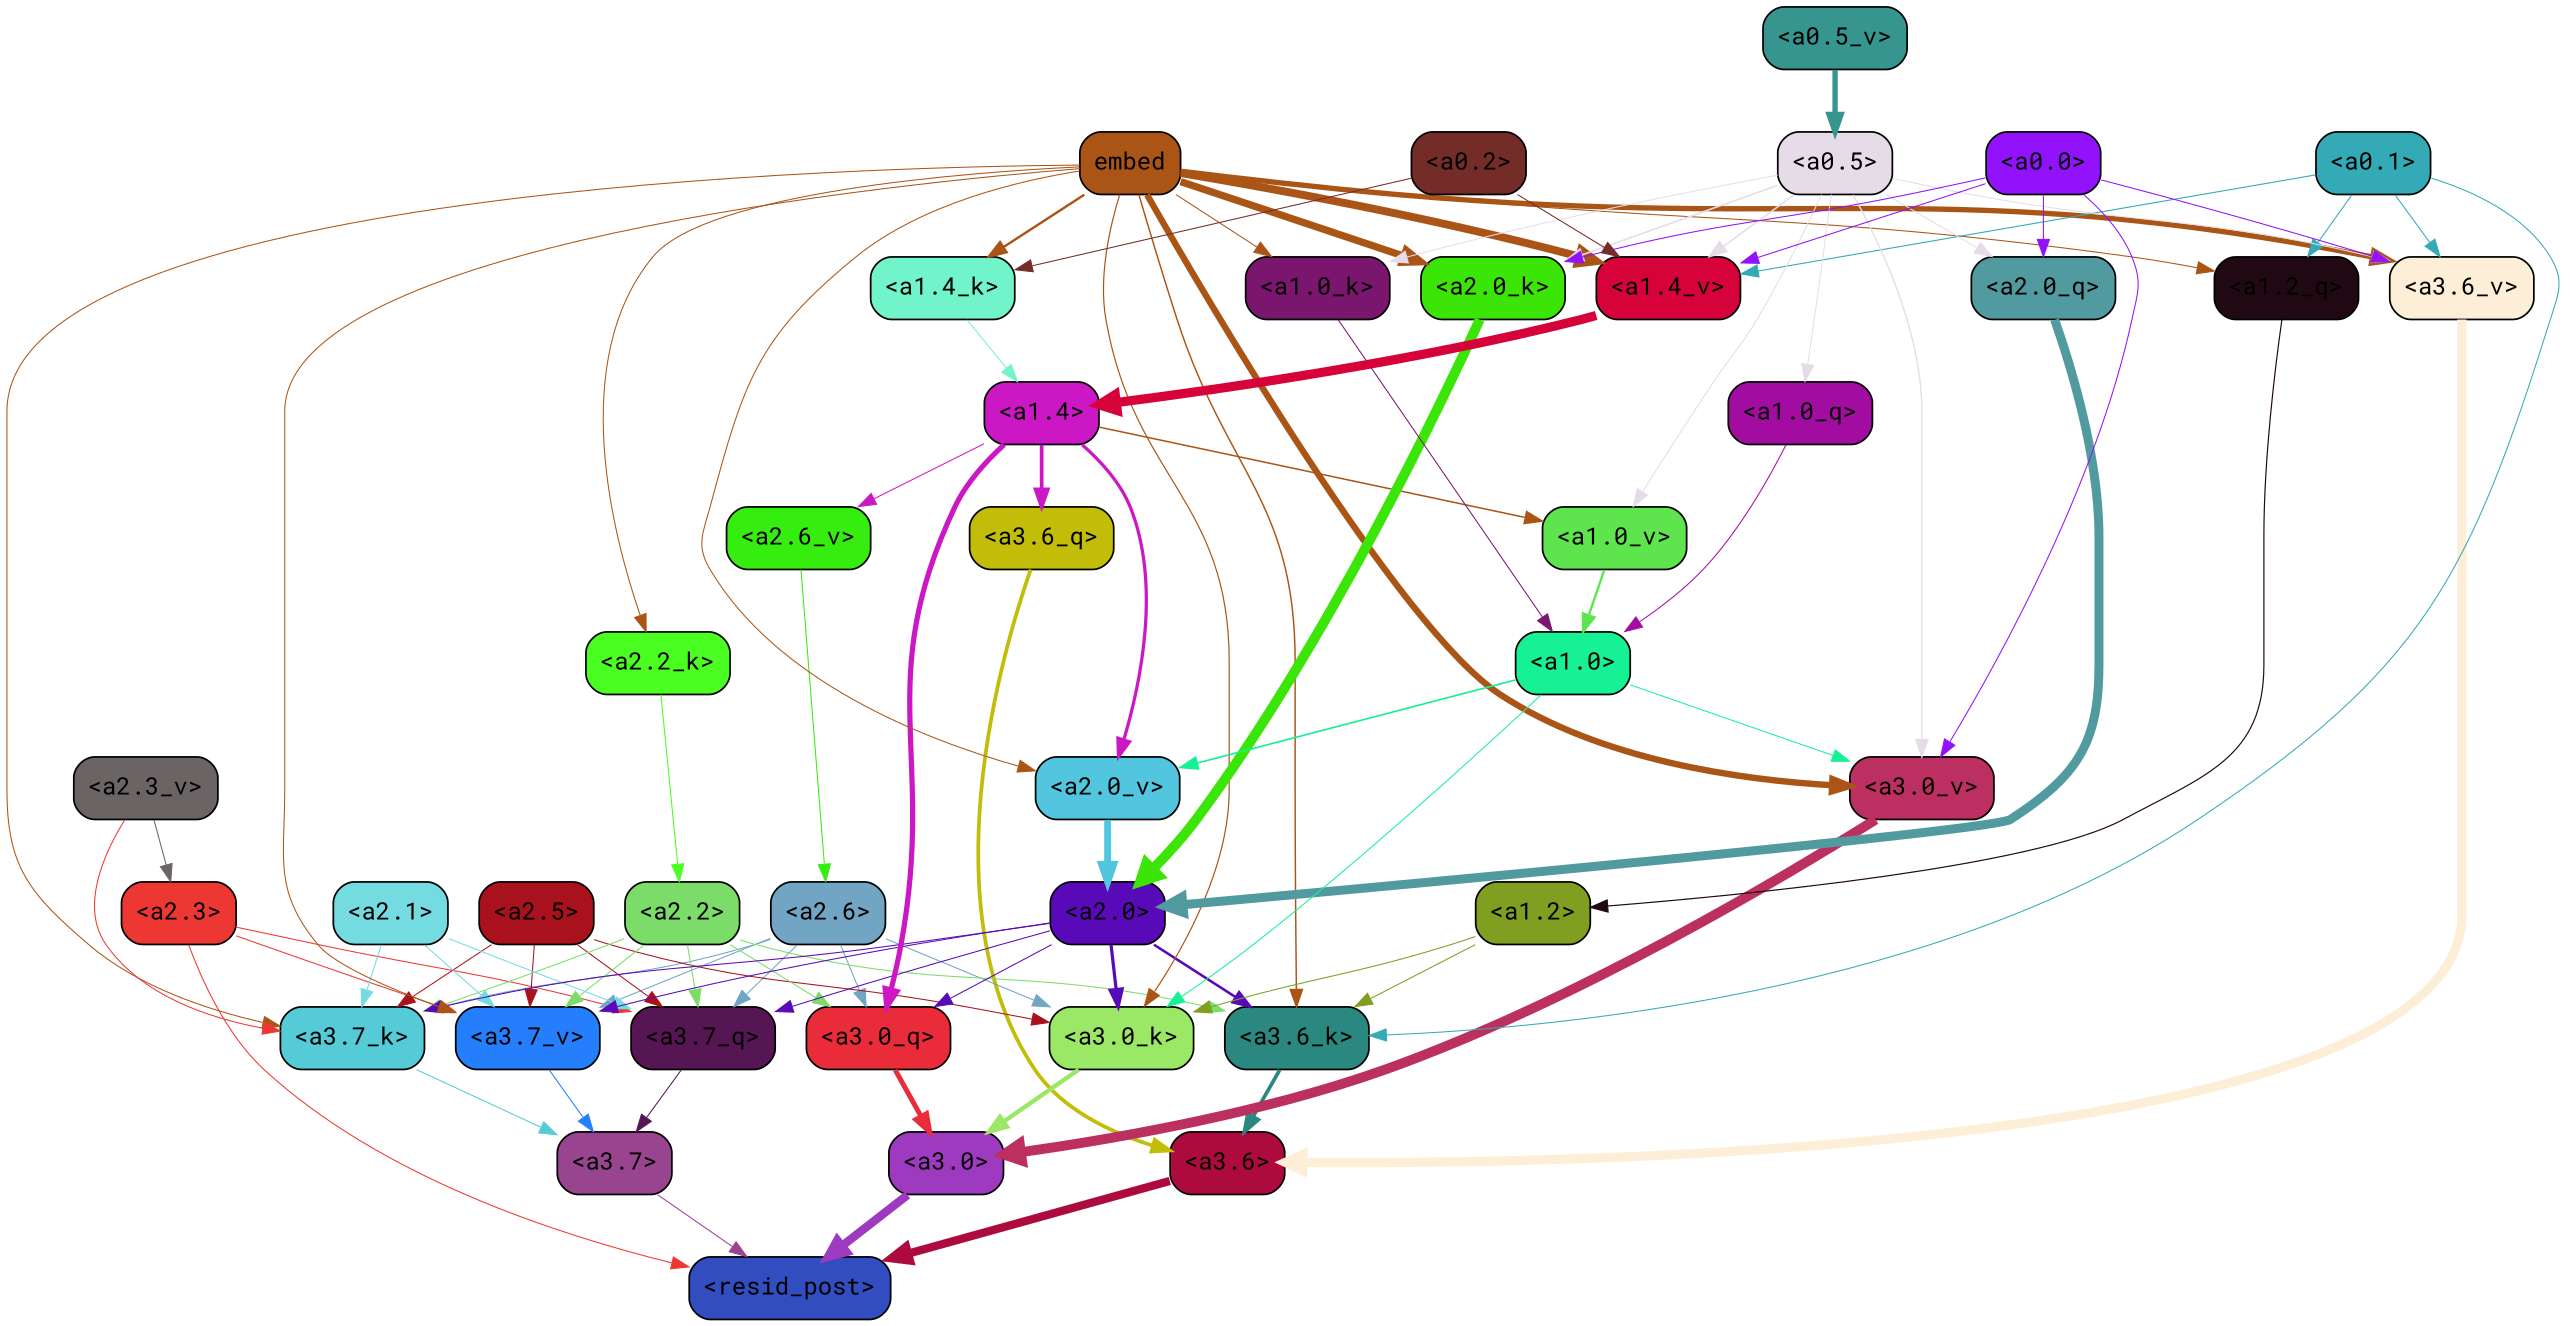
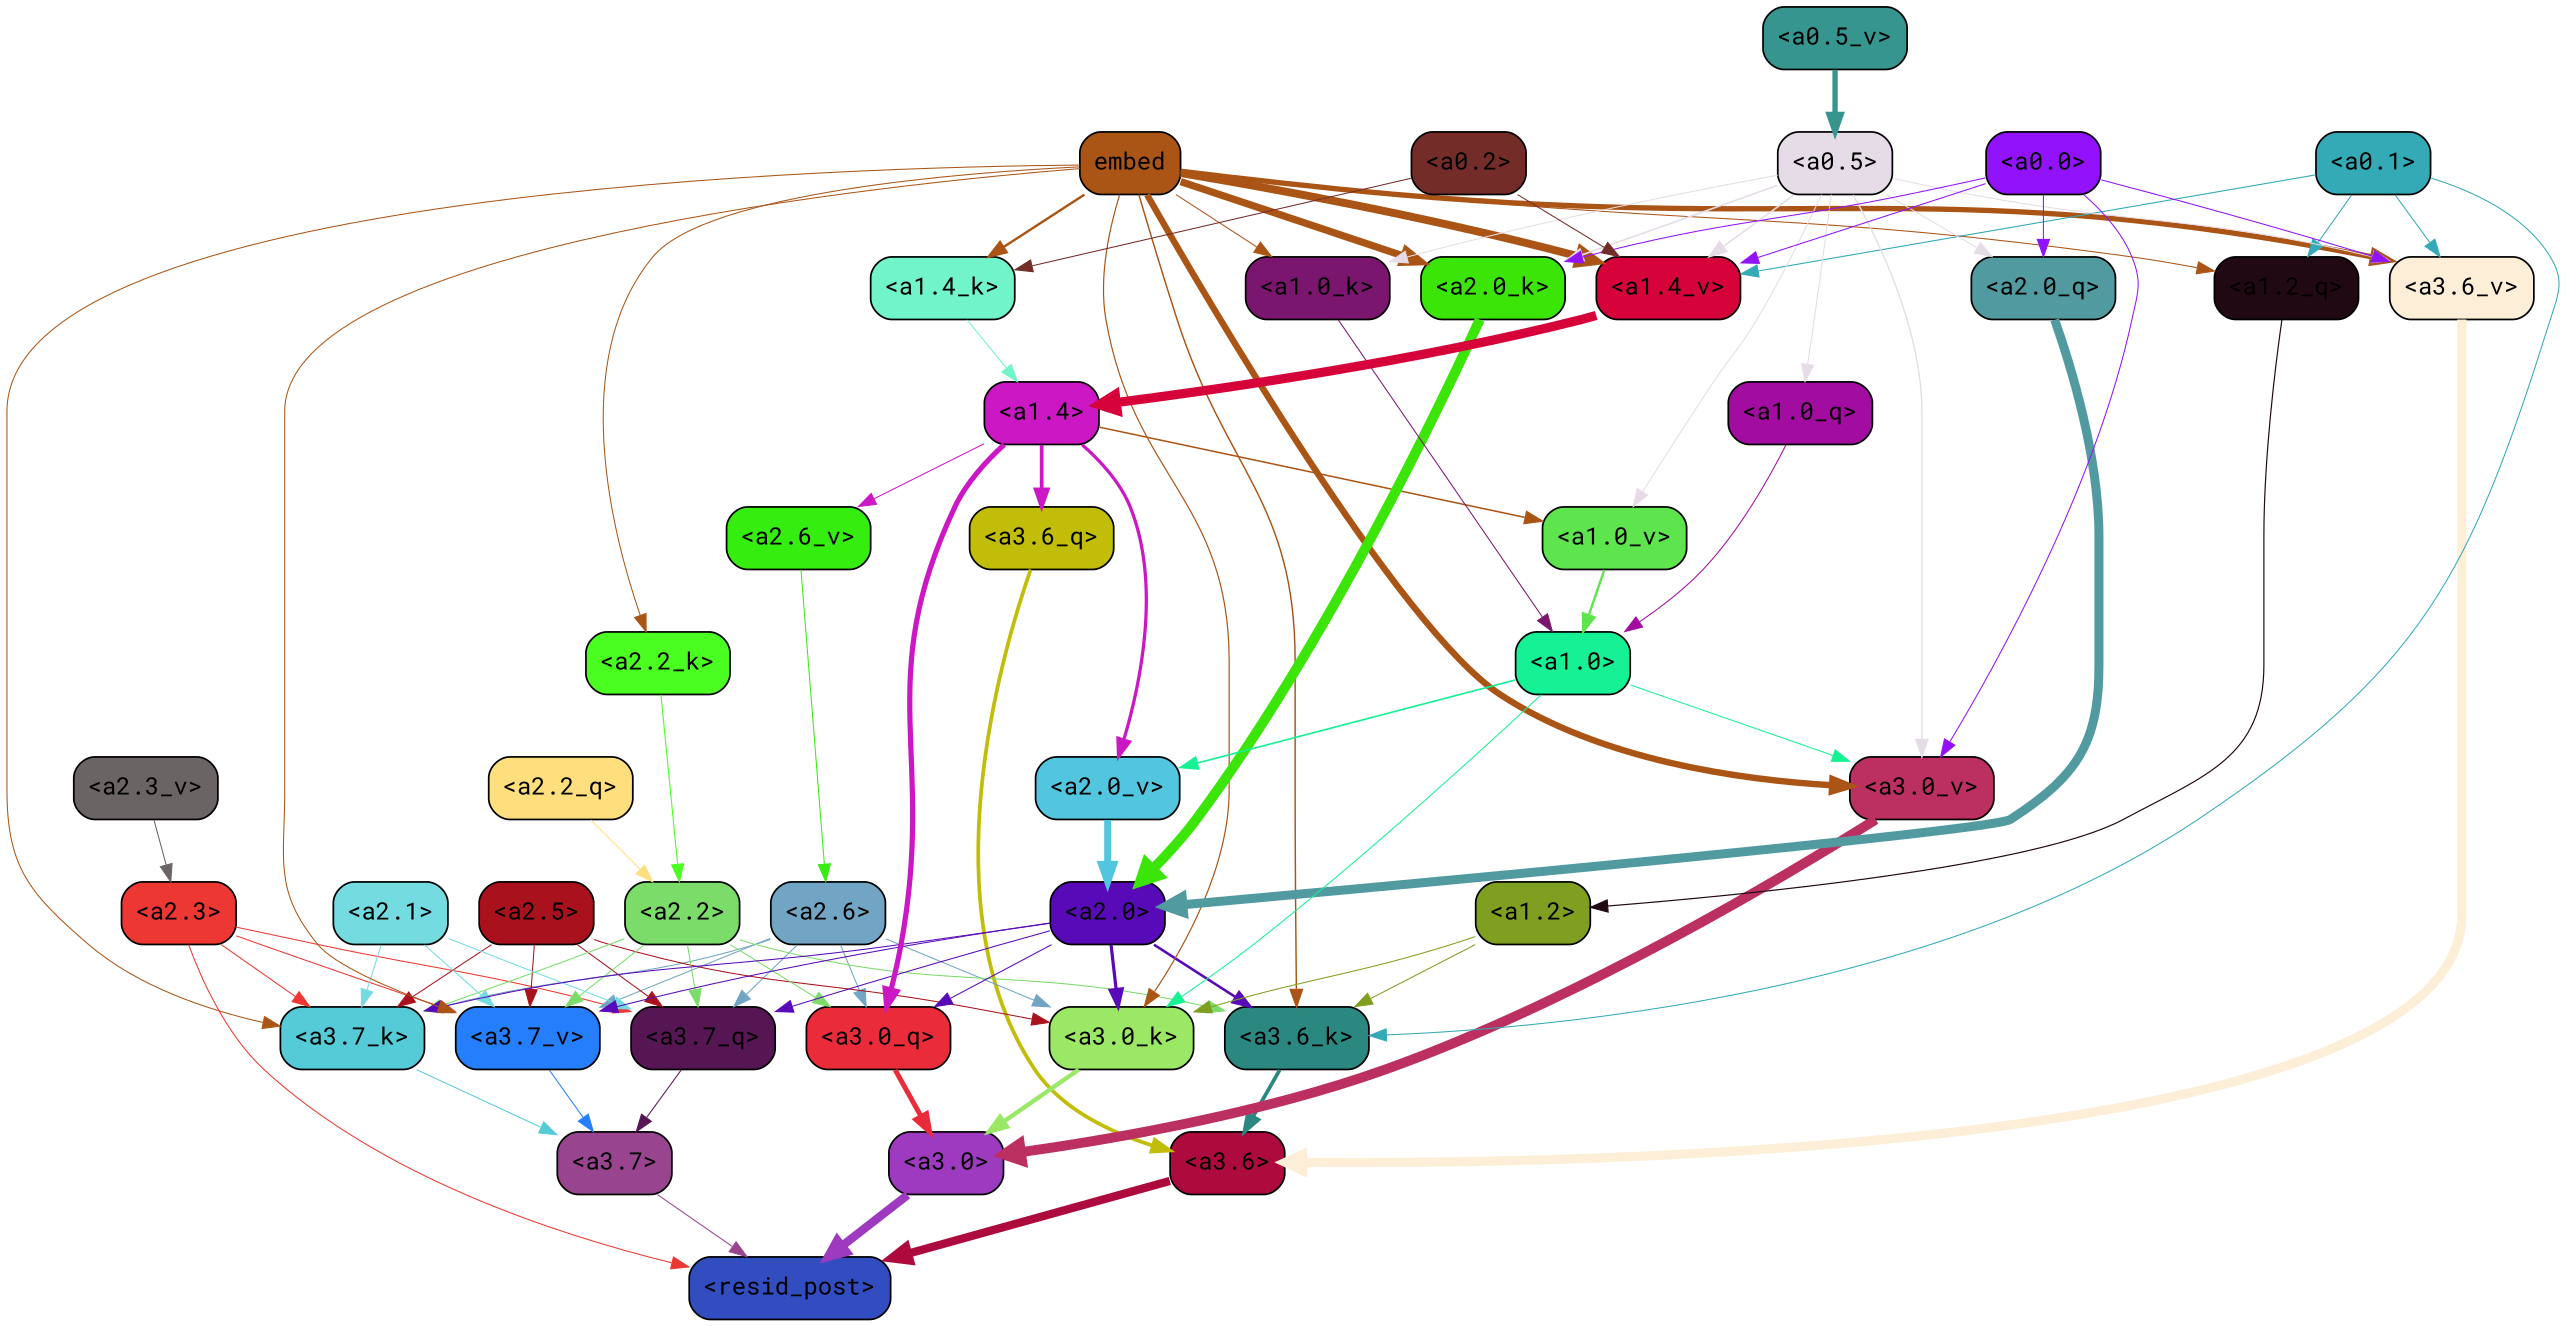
  strict digraph {
    fontname="Roboto Mono"
    splines=true
    node [color=black fontname="Roboto Mono" shape=box style="filled, rounded"]
    edge [color="#aa5516" fontname="Roboto Mono" penwidth=0.6]
    "<a3.7>" [fillcolor="#98448f"]
    "<resid_post>" [fillcolor="#314dbf"]
    "<a3.6>" [fillcolor="#ad0b3e"]
    "<a3.0>" [fillcolor="#9e3ac0"]
    "<a2.3>" [fillcolor="#ed3732"]
    "<a3.7_q>" [fillcolor="#561653"]
    "<a3.7_k>" [fillcolor="#55cbd7"]
    "<a3.7_v>" [fillcolor="#257ffc"]
    "<a3.6_q>" [fillcolor="#c2bd08"]
    "<a3.0_q>" [fillcolor="#ea2b3a"]
    "<a3.6_k>" [fillcolor="#2b8880"]
    "<a3.0_k>" [fillcolor="#9be766"]
    "<a3.6_v>" [fillcolor="#fdeed8"]
    "<a3.0_v>" [fillcolor="#bc2f61"]
    "<a2.6>" [fillcolor="#71a5c3"]
    "<a2.5>" [fillcolor="#a9111c"]
    "<a2.2>" [fillcolor="#7bdc69"]
    "<a2.1>" [fillcolor="#74dbe0"]
    "<a2.0>" [fillcolor="#580ab8"]
    "<a1.4>" [fillcolor="#cb18c4"]
    "<a2.6_v>" [fillcolor="#36ed10"]
    "<a2.0_v>" [fillcolor="#52c6df"]
    "<a1.0_v>" [fillcolor="#5ee44c"]
    embed [fillcolor="#aa5516"]
    "<a2.2_k>" [fillcolor="#4afe21"]
    "<a2.0_k>" [fillcolor="#3be507"]
    "<a1.2_q>" [fillcolor="#200912"]
    "<a1.4_k>" [fillcolor="#72f4ca"]
    "<a1.0_k>" [fillcolor="#7b166e"]
    "<a1.4_v>" [fillcolor="#d6033b"]
    "<a2.0_q>" [fillcolor="#519ba0"]
    "<a1.2>" [fillcolor="#809e20"]
    "<a1.0>" [fillcolor="#16f195"]
    "<a0.1>" [fillcolor="#33aab6"]
    "<a0.5>" [fillcolor="#e6dce7"]
    "<a1.0_q>" [fillcolor="#a30ca0"]
    "<a0.0>" [fillcolor="#9112fb"]
+   "<a2.2_q>" [fillcolor="#ffdf7d"]
    "<a2.3_v>" [fillcolor="#6a6465"]
    "<a0.2>" [fillcolor="#742c28"]
    "<a0.5_v>" [fillcolor="#36958f"]
    "<a3.7>" -> "<resid_post>" [color="#98448f"]
    "<a3.6>" -> "<resid_post>" [color="#ad0b3e" penwidth=4.752790808677673]
    "<a3.0>" -> "<resid_post>" [color="#9e3ac0" penwidth=4.897669434547424]
    "<a2.3>" -> "<resid_post>" [color="#ed3732"]
    "<a2.3>" -> "<a3.7_q>" [color="#ed3732"]
-   "<a2.3_v>" -> "<a3.7_k>" [color="#ed3732"]
+   "<a2.3>" -> "<a3.7_k>" [color="#ed3732"]
    "<a2.3>" -> "<a3.7_v>" [color="#ed3732"]
    "<a3.7_q>" -> "<a3.7>" [color="#561653"]
    "<a3.7_k>" -> "<a3.7>" [color="#55cbd7"]
    "<a3.7_v>" -> "<a3.7>" [color="#257ffc"]
    "<a3.6_q>" -> "<a3.6>" [color="#c2bd08" penwidth=2.160832464694977]
    "<a3.0_q>" -> "<a3.0>" [color="#ea2b3a" penwidth=2.870753765106201]
    "<a3.6_k>" -> "<a3.6>" [color="#2b8880" penwidth=2.13908451795578]
    "<a3.0_k>" -> "<a3.0>" [color="#9be766" penwidth=2.520303964614868]
    "<a3.6_v>" -> "<a3.6>" [color="#fdeed8" penwidth=5.297133803367615]
    "<a3.0_v>" -> "<a3.0>" [color="#bc2f61" penwidth=5.680712580680847]
    "<a2.6>" -> "<a3.7_q>" [color="#71a5c3"]
    "<a2.6>" -> "<a3.7_k>" [color="#71a5c3"]
    "<a2.6>" -> "<a3.7_v>" [color="#71a5c3"]
    "<a2.6>" -> "<a3.0_q>" [color="#71a5c3"]
    "<a2.6>" -> "<a3.0_k>" [color="#71a5c3"]
    "<a2.5>" -> "<a3.7_q>" [color="#a9111c"]
    "<a2.5>" -> "<a3.7_k>" [color="#a9111c"]
    "<a2.5>" -> "<a3.7_v>" [color="#a9111c"]
    "<a2.5>" -> "<a3.0_k>" [color="#a9111c"]
    "<a2.2>" -> "<a3.7_q>" [color="#7bdc69"]
    "<a2.2>" -> "<a3.7_k>" [color="#7bdc69"]
    "<a2.2>" -> "<a3.7_v>" [color="#7bdc69"]
    "<a2.2>" -> "<a3.0_q>" [color="#7bdc69"]
    "<a2.2>" -> "<a3.6_k>" [color="#7bdc69"]
    "<a2.1>" -> "<a3.7_q>" [color="#74dbe0"]
    "<a2.1>" -> "<a3.7_k>" [color="#74dbe0"]
    "<a2.1>" -> "<a3.7_v>" [color="#74dbe0"]
    "<a2.0>" -> "<a3.7_q>" [color="#580ab8"]
    "<a2.0>" -> "<a3.7_k>" [color="#580ab8"]
    "<a2.0>" -> "<a3.7_v>" [color="#580ab8"]
    "<a2.0>" -> "<a3.0_q>" [color="#580ab8"]
    "<a2.0>" -> "<a3.6_k>" [color="#580ab8" penwidth=1.4811622872948647]
    "<a2.0>" -> "<a3.0_k>" [color="#580ab8" penwidth=1.8632715698331594]
    "<a1.4>" -> "<a3.6_q>" [color="#cb18c4" penwidth=2.1468575447797775]
    "<a1.4>" -> "<a3.0_q>" [color="#cb18c4" penwidth=3.0006065368652344]
    "<a1.4>" -> "<a2.6_v>" [color="#cb18c4"]
    "<a1.4>" -> "<a2.0_v>" [color="#cb18c4" penwidth=1.8759949803352356]
    "<a1.4>" -> "<a1.0_v>" [penwidth=0.8794136047363281]
    "<a2.6_v>" -> "<a2.6>" [color="#36ed10"]
    "<a2.0_v>" -> "<a2.0>" [color="#52c6df" penwidth=3.9731863737106323]
    "<a1.0_v>" -> "<a1.0>" [color="#5ee44c" penwidth=1.3690393567085266]
    embed -> "<a3.7_k>"
    embed -> "<a3.7_v>"
    embed -> "<a3.6_k>" [penwidth=0.8410270567983389]
    embed -> "<a3.0_k>" [penwidth=0.691851794719696]
    embed -> "<a3.6_v>" [penwidth=3.0758190751075745]
    embed -> "<a3.0_v>" [penwidth=3.6927278637886047]
-   embed -> "<a2.0_v>"
    embed -> "<a2.2_k>"
    embed -> "<a2.0_k>" [penwidth=4.189224064350128]
    embed -> "<a1.2_q>" [penwidth=0.603080153465271]
    embed -> "<a1.4_k>" [penwidth=1.3883130550384521]
    embed -> "<a1.0_k>"
    embed -> "<a1.4_v>" [penwidth=4.585226953029633]
    "<a2.2_k>" -> "<a2.2>" [color="#4afe21" penwidth=0.6149471998214722]
    "<a2.0_k>" -> "<a2.0>" [color="#3be507" penwidth=5.773491740226746]
    "<a1.2_q>" -> "<a1.2>" [color="#200912" penwidth=0.6863181293010712]
    "<a1.4_k>" -> "<a1.4>" [color="#72f4ca"]
    "<a1.0_k>" -> "<a1.0>" [color="#7b166e"]
    "<a1.4_v>" -> "<a1.4>" [color="#d6033b" penwidth=5.299546539783478]
    "<a2.0_q>" -> "<a2.0>" [color="#519ba0" penwidth=5.1847569942474365]
    "<a1.2>" -> "<a3.6_k>" [color="#809e20"]
    "<a1.2>" -> "<a3.0_k>" [color="#809e20"]
    "<a1.0>" -> "<a3.0_k>" [color="#16f195"]
    "<a1.0>" -> "<a3.0_v>" [color="#16f195"]
    "<a1.0>" -> "<a2.0_v>" [color="#16f195" penwidth=0.9620223194360733]
    "<a0.1>" -> "<a3.6_k>" [color="#33aab6"]
    "<a0.1>" -> "<a3.6_v>" [color="#33aab6"]
    "<a0.1>" -> "<a1.2_q>" [color="#33aab6"]
    "<a0.1>" -> "<a1.4_v>" [color="#33aab6" penwidth=0.6243228018283844]
    "<a0.5>" -> "<a3.6_v>" [color="#e6dce7"]
    "<a0.5>" -> "<a3.0_v>" [color="#e6dce7" penwidth=0.8028683364391327]
    "<a0.5>" -> "<a1.0_v>" [color="#e6dce7"]
    "<a0.5>" -> "<a2.0_k>" [color="#e6dce7" penwidth=0.9350990951061249]
    "<a0.5>" -> "<a1.0_k>" [color="#e6dce7"]
    "<a0.5>" -> "<a1.4_v>" [color="#e6dce7" penwidth=0.9007003456354141]
    "<a0.5>" -> "<a2.0_q>" [color="#e6dce7"]
    "<a0.5>" -> "<a1.0_q>" [color="#e6dce7"]
    "<a1.0_q>" -> "<a1.0>" [color="#a30ca0"]
    "<a0.0>" -> "<a3.6_v>" [color="#9112fb"]
    "<a0.0>" -> "<a3.0_v>" [color="#9112fb"]
    "<a0.0>" -> "<a2.0_k>" [color="#9112fb"]
    "<a0.0>" -> "<a1.4_v>" [color="#9112fb"]
    "<a0.0>" -> "<a2.0_q>" [color="#9112fb"]
+   "<a2.2_q>" -> "<a2.2>" [color="#ffdf7d"]
    "<a2.3_v>" -> "<a2.3>" [color="#6a6465"]
    "<a0.2>" -> "<a1.4_k>" [color="#742c28"]
    "<a0.2>" -> "<a1.4_v>" [color="#742c28"]
    "<a0.5_v>" -> "<a0.5>" [color="#36958f" penwidth=3.087551772594452]
  }
